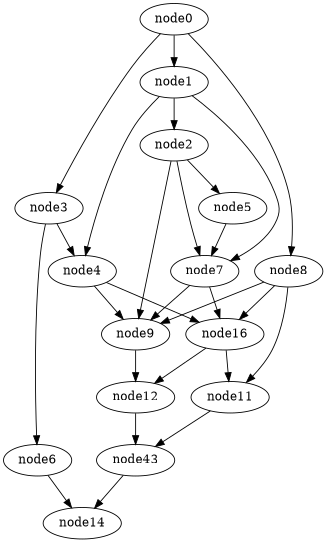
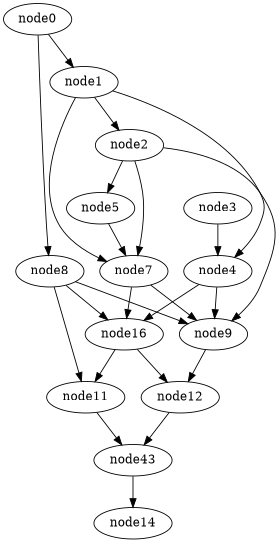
  digraph {
    n1 [label=node43]
    node14
    node12
    node11
    n5 [label=node16]
    node9
    node8
    node7
-   node6
    node5
    node4
    node3
    node2
    node1
    node0
    n1 -> node14
    node12 -> n1
    node11 -> n1
    n5 -> node12
    n5 -> node11
    node9 -> node12
    node8 -> node11
    node8 -> n5
    node8 -> node9
    node7 -> n5
    node7 -> node9
-   node6 -> node14
    node5 -> node7
    node4 -> n5
    node4 -> node9
-   node3 -> node6
    node3 -> node4
    node2 -> node9
    node2 -> node7
    node2 -> node5
    node1 -> node7
    node1 -> node4
    node1 -> node2
    node0 -> node8
-   node0 -> node3
    node0 -> node1
  }
